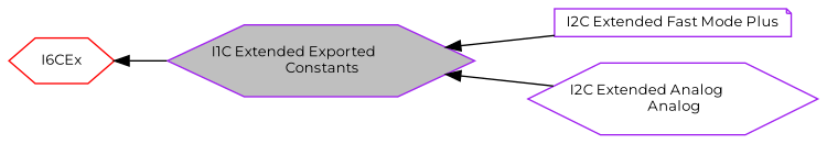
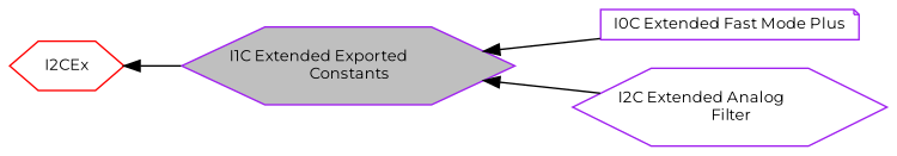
  digraph {
    fontname=Montserrat
    rankdir=LR
    node [color=purple fillcolor=white fontname=Montserrat fontsize=10 shape=hexagon style=filled]
    edge [dir=back fontname=Montserrat fontsize=10 labelfontname=Helvetica labelfontsize=10 shape=plaintext style=solid]
    n1 [fillcolor=grey75 fontcolor=black height=0.2 label="I1C Extended Exported\l Constants" width=0.4]
-   n2 [height=0.2 label="I2C Extended Fast Mode Plus" shape=note width=0.4]
-   n3 [height=0.2 label="I2C Extended Analog\l Analog" width=0.4]
-   n4 [color=red height=0.2 label=I6CEx width=0.4]
+   n2 [height=0.2 label="I0C Extended Fast Mode Plus" shape=note width=0.4]
+   n3 [height=0.2 label="I2C Extended Analog\l Filter" width=0.4]
+   n4 [color=red height=0.2 label=I2CEx width=0.4]
    n1 -> n2
    n1 -> n3
    n4 -> n1
  }
